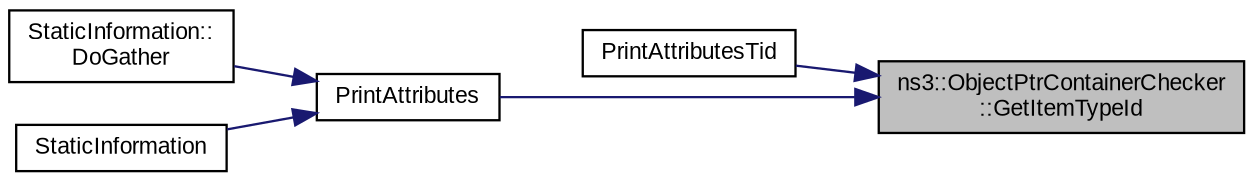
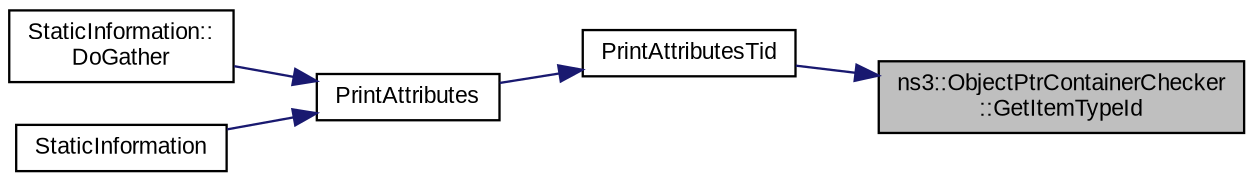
  digraph {
    fontname="Liberation Sans"
    rankdir=RL
    node [color=black fillcolor=white fontname="Liberation Sans" fontsize=10 shape=record style=filled]
    edge [color=midnightblue dir=back fontname="Liberation Sans" fontsize=10 labelfontname=Helvetica labelfontsize=10 style=solid]
    n1 [fillcolor=grey75 fontcolor=black height=0.2 label="ns3::ObjectPtrContainerChecker\l::GetItemTypeId" width=0.4]
    n2 [height=0.2 label=PrintAttributesTid width=0.4]
    n3 [height=0.2 label="StaticInformation::\lDoGather" width=0.4]
    n4 [height=0.2 label=PrintAttributes width=0.4]
    n5 [height=0.2 label=StaticInformation width=0.4]
    n1 -> n2
-   n1 -> n4
+   n2 -> n4
    n4 -> n3
    n4 -> n5
  }
